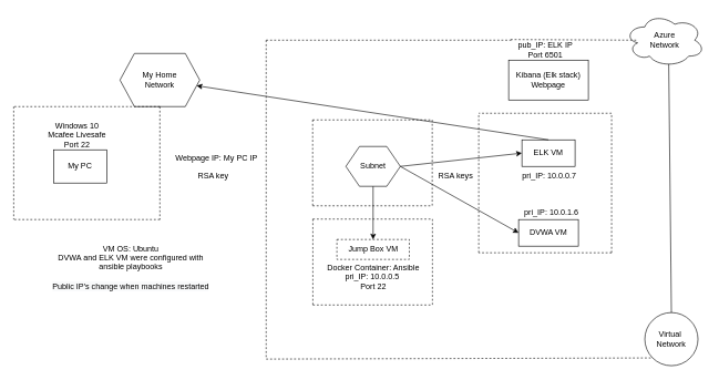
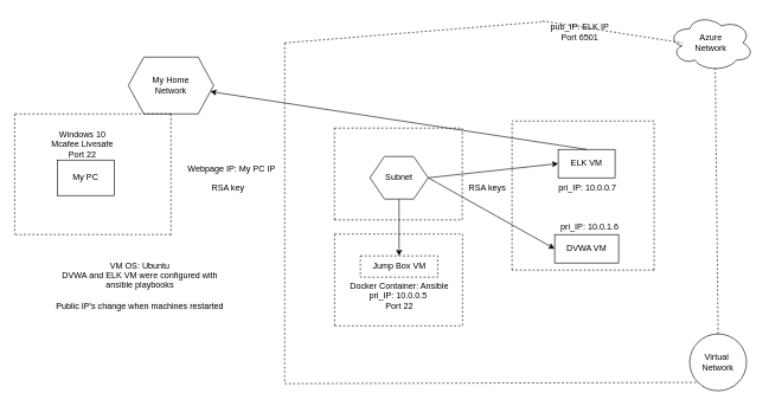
  <mxCell id="0" />
  <mxCell id="1" parent="0" />
  <mxCell id="2" value="Virtual&amp;nbsp;&lt;br&gt;Network" parent="1" style="ellipse;whiteSpace=wrap;html=1;aspect=fixed;" vertex="1"><mxGeometry as="geometry" x="970" y="470" width="80" height="80" /></mxCell>
  <mxCell id="3" value="My PC" parent="1" style="rounded=0;whiteSpace=wrap;html=1;" vertex="1"><mxGeometry as="geometry" x="80" y="225" width="80" height="50" /></mxCell>
  <mxCell id="4" value="Jump Box VM" parent="1" style="rounded=0;whiteSpace=wrap;html=1;dashed=1;" vertex="1"><mxGeometry as="geometry" x="506.5" y="360" width="109" height="30" /></mxCell>
  <mxCell id="5" value="Azure&lt;br&gt;Network" parent="1" style="ellipse;shape=cloud;whiteSpace=wrap;html=1;" vertex="1"><mxGeometry as="geometry" x="940" width="120" height="80" y="20" /></mxCell>
  <mxCell id="6" value="Subnet" parent="1" style="shape=hexagon;perimeter=hexagonPerimeter2;whiteSpace=wrap;html=1;" vertex="1"><mxGeometry as="geometry" x="520" y="220" width="82" height="60" /></mxCell>
  <mxCell id="7" value="ELK VM" parent="1" style="rounded=0;whiteSpace=wrap;html=1;" vertex="1"><mxGeometry as="geometry" x="785" y="210" width="80" height="40" /></mxCell>
  <mxCell id="8" value="DVWA VM" parent="1" style="rounded=0;whiteSpace=wrap;html=1;" vertex="1"><mxGeometry as="geometry" x="780" y="330" width="90" height="40" /></mxCell>
  <mxCell id="9" value="My Home&lt;br&gt;Network" parent="1" style="shape=hexagon;perimeter=hexagonPerimeter2;whiteSpace=wrap;html=1;size=0.181;" vertex="1"><mxGeometry as="geometry" x="180" y="80" width="120" height="80" /></mxCell>
  <mxCell id="10" value="" parent="1" style="endArrow=none;dashed=1;html=1;exitX=0.5;exitY=1;exitDx=0;exitDy=0;" edge="1" source="9"><mxGeometry as="geometry" width="50" height="50" relative="1"><mxPoint as="sourcePoint" x="620" y="410" /><mxPoint as="targetPoint" x="240" y="330" /></mxGeometry></mxCell>
  <mxCell id="11" value="" parent="1" style="endArrow=none;dashed=1;html=1;exitX=0.5;exitY=1;exitDx=0;exitDy=0;" edge="1"><mxGeometry as="geometry" width="50" height="50" relative="1"><mxPoint as="sourcePoint" x="20" y="160" /><mxPoint as="targetPoint" x="20" y="330" /></mxGeometry></mxCell>
  <mxCell id="12" value="" parent="1" style="endArrow=none;dashed=1;html=1;exitX=0.5;exitY=1;exitDx=0;exitDy=0;" edge="1" source="9"><mxGeometry as="geometry" width="50" height="50" relative="1"><mxPoint as="sourcePoint" x="20" y="-10" /><mxPoint as="targetPoint" x="20" y="160" /></mxGeometry></mxCell>
  <mxCell id="13" value="" parent="1" style="endArrow=none;dashed=1;html=1;exitX=0.5;exitY=1;exitDx=0;exitDy=0;" edge="1"><mxGeometry as="geometry" width="50" height="50" relative="1"><mxPoint as="sourcePoint" x="240" y="330" /><mxPoint as="targetPoint" x="20" y="330" /></mxGeometry></mxCell>
  <mxCell id="14" value="" parent="1" style="endArrow=none;dashed=1;html=1;" edge="1"><mxGeometry as="geometry" width="50" height="50" relative="1"><mxPoint as="sourcePoint" x="470" y="180" /><mxPoint as="targetPoint" x="470" y="310" /></mxGeometry></mxCell>
  <mxCell id="15" value="" parent="1" style="endArrow=none;dashed=1;html=1;" edge="1"><mxGeometry as="geometry" width="50" height="50" relative="1"><mxPoint as="sourcePoint" x="470" y="180" /><mxPoint as="targetPoint" x="650" y="180" /></mxGeometry></mxCell>
  <mxCell id="16" value="" parent="1" style="endArrow=none;dashed=1;html=1;" edge="1"><mxGeometry as="geometry" width="50" height="50" relative="1"><mxPoint as="sourcePoint" x="650" y="180" /><mxPoint as="targetPoint" x="650" y="310" /></mxGeometry></mxCell>
  <mxCell id="17" value="" parent="1" style="endArrow=none;dashed=1;html=1;" edge="1"><mxGeometry as="geometry" width="50" height="50" relative="1"><mxPoint as="sourcePoint" x="470" y="309.29" /><mxPoint as="targetPoint" x="650" y="309.29" /></mxGeometry></mxCell>
  <mxCell id="18" value="" parent="1" style="endArrow=none;dashed=1;html=1;" edge="1"><mxGeometry as="geometry" width="50" height="50" relative="1"><mxPoint as="sourcePoint" x="470.29" y="329.28" /><mxPoint as="targetPoint" x="470.29" y="459.28" /></mxGeometry></mxCell>
  <mxCell id="19" value="" parent="1" style="endArrow=none;dashed=1;html=1;" edge="1"><mxGeometry as="geometry" width="50" height="50" relative="1"><mxPoint as="sourcePoint" x="470.29" y="329.28" /><mxPoint as="targetPoint" x="650.29" y="329.28" /></mxGeometry></mxCell>
  <mxCell id="20" value="" parent="1" style="endArrow=none;dashed=1;html=1;" edge="1"><mxGeometry as="geometry" width="50" height="50" relative="1"><mxPoint as="sourcePoint" x="650.29" y="329.28" /><mxPoint as="targetPoint" x="650.29" y="459.28" /></mxGeometry></mxCell>
  <mxCell id="21" value="" parent="1" style="endArrow=none;dashed=1;html=1;" edge="1"><mxGeometry as="geometry" width="50" height="50" relative="1"><mxPoint as="sourcePoint" x="470.29" y="458.57" /><mxPoint as="targetPoint" x="650.29" y="458.57" /></mxGeometry></mxCell>
  <mxCell id="22" value="" parent="1" style="endArrow=none;dashed=1;html=1;" edge="1"><mxGeometry as="geometry" width="50" height="50" relative="1"><mxPoint as="sourcePoint" x="720" y="380" /><mxPoint as="targetPoint" x="720" y="170" /></mxGeometry></mxCell>
  <mxCell id="23" value="" parent="1" style="endArrow=none;dashed=1;html=1;" edge="1"><mxGeometry as="geometry" width="50" height="50" relative="1"><mxPoint as="sourcePoint" x="920" y="380" /><mxPoint as="targetPoint" x="720" y="380" /></mxGeometry></mxCell>
  <mxCell id="24" value="" parent="1" style="endArrow=none;dashed=1;html=1;" edge="1"><mxGeometry as="geometry" width="50" height="50" relative="1"><mxPoint as="sourcePoint" x="920" y="380" /><mxPoint as="targetPoint" x="920" y="170" /></mxGeometry></mxCell>
  <mxCell id="25" value="" parent="1" style="endArrow=none;dashed=1;html=1;" edge="1"><mxGeometry as="geometry" width="50" height="50" relative="1"><mxPoint as="sourcePoint" x="920" y="170" /><mxPoint as="targetPoint" x="720" y="170" /></mxGeometry></mxCell>
  <mxCell id="26" value="" parent="1" style="endArrow=none;dashed=1;html=1;" edge="1"><mxGeometry as="geometry" width="50" height="50" relative="1"><mxPoint as="sourcePoint" x="400" y="60" /><mxPoint as="targetPoint" x="400" y="540" /></mxGeometry></mxCell>
  <mxCell id="27" value="" parent="1" style="endArrow=none;dashed=1;html=1;exitX=-0.02;exitY=-0.033;exitDx=0;exitDy=0;exitPerimeter=0;" edge="1" source="42"><mxGeometry as="geometry" width="50" height="50" relative="1"><mxPoint as="sourcePoint" x="400" y="60" /><mxPoint as="targetPoint" x="960" y="60" /></mxGeometry></mxCell>
  <mxCell id="28" value="" parent="1" style="endArrow=none;dashed=1;html=1;entryX=0;entryY=1;entryDx=0;entryDy=0;" edge="1" target="2"><mxGeometry as="geometry" width="50" height="50" relative="1"><mxPoint as="sourcePoint" x="400" y="540" /><mxPoint as="targetPoint" x="720" y="400" /></mxGeometry></mxCell>
- <mxCell id="29" value="" parent="1" style="endArrow=none;dashed=0;html=1;entryX=0.55;entryY=0.95;entryDx=0;entryDy=0;entryPerimeter=0;exitX=0.5;exitY=0;exitDx=0;exitDy=0;" edge="1" source="2" target="5"><mxGeometry as="geometry" width="50" height="50" relative="1"><mxPoint as="sourcePoint" x="670" y="450" /><mxPoint as="targetPoint" x="720" y="400" /></mxGeometry></mxCell>
+ <mxCell id="29" value="" parent="1" style="endArrow=none;dashed=1;html=1;entryX=0.55;entryY=0.95;entryDx=0;entryDy=0;entryPerimeter=0;exitX=0.5;exitY=0;exitDx=0;exitDy=0;" edge="1" source="2" target="5"><mxGeometry as="geometry" width="50" height="50" relative="1"><mxPoint as="sourcePoint" x="670" y="450" /><mxPoint as="targetPoint" x="720" y="400" /></mxGeometry></mxCell>
  <mxCell id="30" value="" parent="1" style="endArrow=classic;html=1;exitX=1;exitY=0.5;exitDx=0;exitDy=0;entryX=0;entryY=0.5;entryDx=0;entryDy=0;" edge="1" source="6" target="7"><mxGeometry as="geometry" width="50" height="50" relative="1"><mxPoint as="sourcePoint" x="840" y="540" /><mxPoint as="targetPoint" x="890" y="490" /></mxGeometry></mxCell>
  <mxCell id="31" value="" parent="1" style="endArrow=classic;html=1;exitX=1;exitY=0.5;exitDx=0;exitDy=0;entryX=0;entryY=0.5;entryDx=0;entryDy=0;" edge="1" source="6" target="8"><mxGeometry as="geometry" width="50" height="50" relative="1"><mxPoint as="sourcePoint" x="840" y="540" /><mxPoint as="targetPoint" x="890" y="490" /></mxGeometry></mxCell>
  <mxCell id="32" value="" parent="1" style="endArrow=classic;html=1;exitX=0.5;exitY=1;exitDx=0;exitDy=0;entryX=0.5;entryY=0;entryDx=0;entryDy=0;" edge="1" source="6" target="4"><mxGeometry as="geometry" width="50" height="50" relative="1"><mxPoint as="sourcePoint" x="840" y="540" /><mxPoint as="targetPoint" x="890" y="490" /></mxGeometry></mxCell>
- <mxCell id="33" value="Kibana (Elk stack)&lt;br&gt;Webpage" parent="1" style="rounded=0;whiteSpace=wrap;html=1;" vertex="1"><mxGeometry as="geometry" x="765" y="90" width="120" height="60" /></mxCell>
  <mxCell id="34" value="" parent="1" style="endArrow=classic;html=1;exitX=0.5;exitY=0;exitDx=0;exitDy=0;" edge="1" source="7" target="9"><mxGeometry as="geometry" width="50" height="50" relative="1"><mxPoint as="sourcePoint" x="600" y="490" /><mxPoint as="targetPoint" x="650" y="440" /></mxGeometry></mxCell>
  <mxCell id="35" value="Windows 10&lt;br&gt;Mcafee Livesafe&lt;br&gt;Port 22" parent="1" style="text;html=1;align=center;verticalAlign=middle;resizable=0;points=[];autosize=1;" vertex="1"><mxGeometry as="geometry" x="65" y="178" width="100" height="50" /></mxCell>
  <mxCell id="36" value="Docker Container: Ansible&lt;br&gt;pri_IP: 10.0.0.5&amp;nbsp;&lt;br&gt;Port 22" parent="1" style="text;html=1;align=center;verticalAlign=middle;resizable=0;points=[];autosize=1;" vertex="1"><mxGeometry as="geometry" x="486" y="392" width="150" height="50" /></mxCell>
  <mxCell id="37" value="pri_IP: 10.0.1.6" parent="1" style="text;html=1;align=center;verticalAlign=middle;resizable=0;points=[];autosize=1;" vertex="1"><mxGeometry as="geometry" x="779" y="309" width="100" height="20" /></mxCell>
  <mxCell id="38" value="pri_IP: 10.0.0.7" parent="1" style="text;html=1;align=center;verticalAlign=middle;resizable=0;points=[];autosize=1;" vertex="1"><mxGeometry as="geometry" x="776" y="254" width="100" height="20" /></mxCell>
  <mxCell id="39" value="Webpage IP: My PC IP" parent="1" style="text;html=1;align=center;verticalAlign=middle;resizable=0;points=[];autosize=1;" vertex="1"><mxGeometry as="geometry" x="250" y="228" width="150" height="20" /></mxCell>
  <mxCell id="40" value="RSA keys" parent="1" style="text;html=1;align=center;verticalAlign=middle;resizable=0;points=[];autosize=1;" vertex="1"><mxGeometry as="geometry" x="650" y="254" width="70" height="20" /></mxCell>
  <mxCell id="41" value="RSA key" parent="1" style="text;html=1;align=center;verticalAlign=middle;resizable=0;points=[];autosize=1;" vertex="1"><mxGeometry as="geometry" x="290" y="255" width="60" height="20" /></mxCell>
- <mxCell id="42" value="pub_IP: ELK IP&lt;br&gt;Port 6501" parent="1" style="text;html=1;align=center;verticalAlign=middle;resizable=0;points=[];autosize=1;" vertex="1"><mxGeometry as="geometry" x="770" y="60" width="100" height="30" /></mxCell>
+ <mxCell id="42" value="pub_IP: ELK IP&lt;br&gt;Port 6501" parent="1" style="text;html=1;align=center;verticalAlign=middle;resizable=0;points=[];autosize=1;" vertex="1"><mxGeometry x="765" y="30" as="geometry" width="100" height="30" /></mxCell>
  <mxCell id="43" value="" parent="1" style="endArrow=none;dashed=1;html=1;entryX=0;entryY=0;entryDx=0;entryDy=0;entryPerimeter=0;" edge="1" target="42"><mxGeometry as="geometry" width="50" height="50" relative="1"><mxPoint as="sourcePoint" x="400" y="60" /><mxPoint as="targetPoint" x="960" y="60" /></mxGeometry></mxCell>
  <mxCell id="44" value="VM OS: Ubuntu&lt;br&gt;DVWA and ELK VM were configured with&lt;br&gt;ansible playbooks&lt;br&gt;&lt;br style=&quot;text-align: center ; color: rgb(0 , 0 , 0) ; text-transform: none ; text-indent: 0px ; letter-spacing: normal ; font-family: &amp;#34;helvetica&amp;#34; ; font-size: 12px ; font-style: normal ; font-variant: normal ; font-weight: 400 ; text-decoration: none ; word-spacing: 0px&quot;&gt;&lt;span style=&quot;font: 12px / 1.2 &amp;#34;helvetica&amp;#34; ; text-align: center ; color: rgb(0 , 0 , 0) ; text-transform: none ; text-indent: 0px ; letter-spacing: normal ; text-decoration: none ; word-spacing: 0px ; display: inline ; float: none ; overflow-wrap: normal ; background-color: rgb(248 , 249 , 250)&quot;&gt;Public IP's change when machines restarted&lt;/span&gt;" parent="1" style="text;html=1;align=center;verticalAlign=middle;resizable=0;points=[];autosize=1;" vertex="1"><mxGeometry as="geometry" x="71" y="362" width="250" height="80" /></mxCell>
